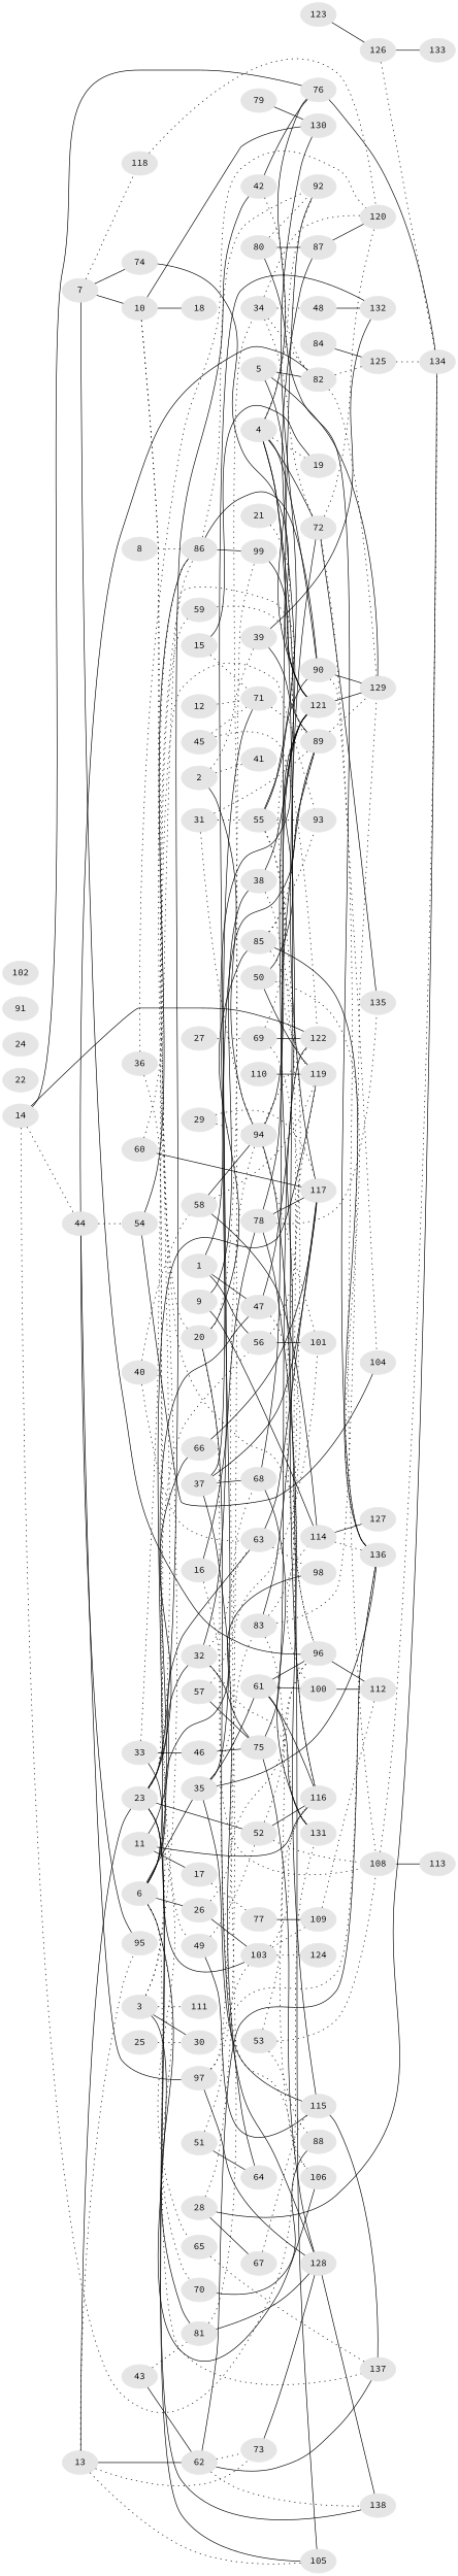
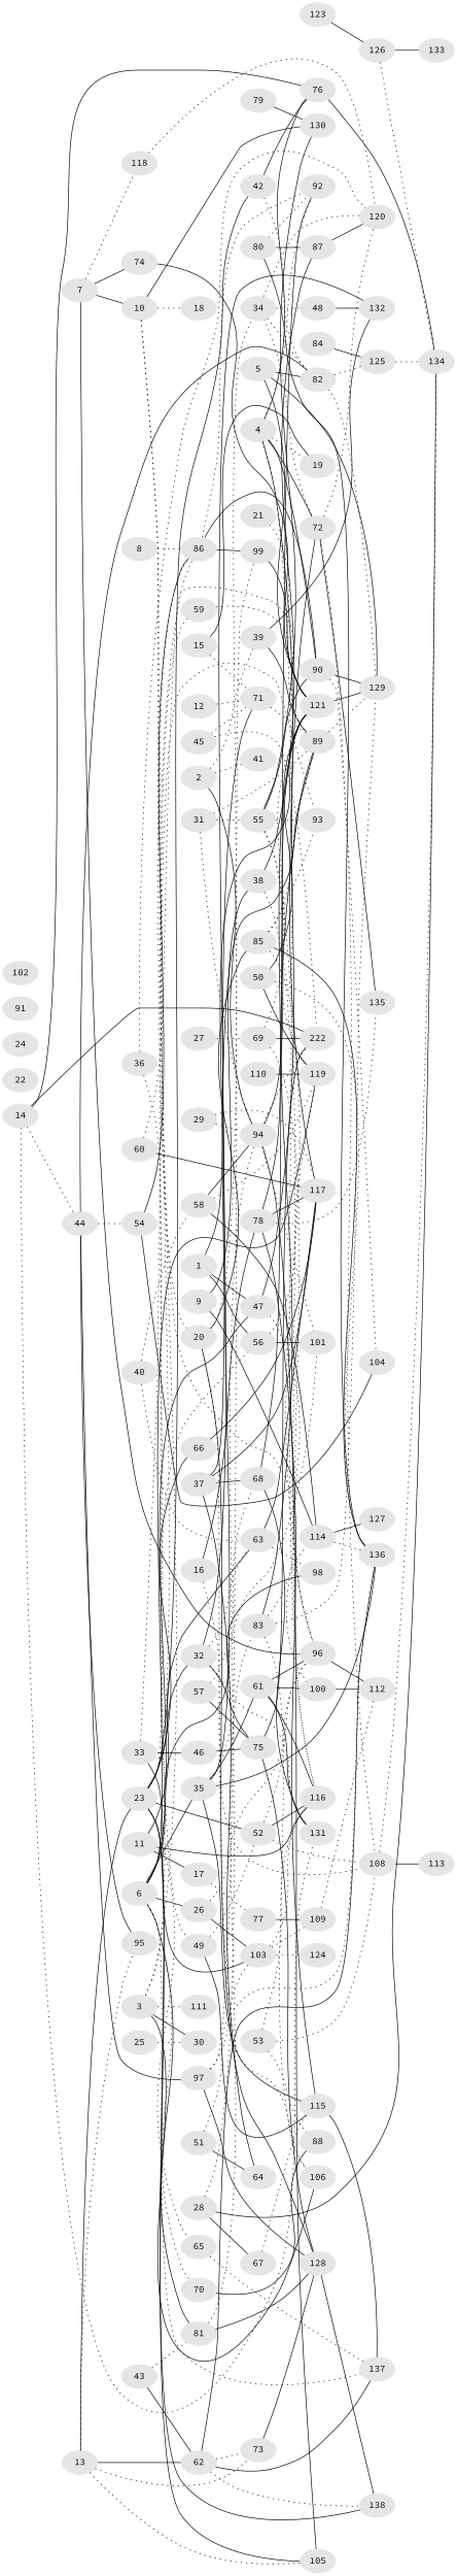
  graph {
    fontname="Source Code Pro"
    rankdir=LR
    node [color=gray90 fontname="Source Code Pro" style=filled]
    edge [fontname="Source Code Pro" style=solid]
    1
    47
    56
    121
    72
    96
    119
    101
    129
    2
    39
    41
    94
    89
    132
    105
-   122
+   122 [label=222]
    3
    30
    86
    106
    111
    90
    92
    99
    4
    19
    76
    116
    117
    108
    120
    135
    134
    104
    5
    82
    125
    6
    26
    35
    70
    81
    98
    137
    103
    61
    115
    136
    88
    128
    83
    7
    10
    74
    118
    18
    20
    100
    130
    112
    8
    9
    38
    114
    87
    127
    34
    85
    11
    17
    63
    77
    12
    71
    13
    23
    62
    73
    95
    32
    42
    52
    59
    65
    66
    93
    138
    14
    44
    131
    54
    97
    15
    16
    78
    113
    109
    48
    21
    22
    75
    24
    25
    124
    27
    69
    28
    67
    29
    31
    55
    33
    46
    36
    49
    37
    64
    68
    40
    58
    43
    45
    50
    51
    53
    57
    60
    79
    80
    84
    91
    102
    110
    123
    126
    133
    1 -- 47
    1 -- 56
    1 -- 121
    47 -- 72
    47 -- 96 [style=dotted]
    56 -- 119 [style=dotted]
    56 -- 101
    121 -- 129
    72 -- 108 [style=dotted]
    72 -- 120 [style=dotted]
    72 -- 135
    96 -- 112
    2 -- 39 [style=dotted]
    2 -- 41 [style=dotted]
    2 -- 94
    39 -- 89
    39 -- 132
    94 -- 121
    94 -- 101 [style=dotted]
    94 -- 105
    94 -- 122 [style=dotted]
    89 -- 129 [style=dotted]
    3 -- 56 [style=dotted]
    3 -- 30
    3 -- 86 [style=dotted]
    3 -- 106
    3 -- 111 [style=dotted]
    86 -- 90
    86 -- 92 [style=dotted]
    86 -- 99
    90 -- 129
    90 -- 104 [style=dotted]
    99 -- 121
    4 -- 72
    4 -- 90
    4 -- 92 [style=dotted]
    4 -- 19 [style=dotted]
    4 -- 76
-   4 -- 116
+   4 -- 116 [style=dotted]
    4 -- 117
    76 -- 134
    108 -- 134 [style=dotted]
    108 -- 113
    5 -- 121
    5 -- 129
    5 -- 82
    82 -- 129 [style=dotted]
    82 -- 125 [style=dotted]
    125 -- 134 [style=dotted]
    6 -- 47
    6 -- 119
    6 -- 26
    6 -- 35
    6 -- 70 [style=dotted]
    6 -- 81
    6 -- 98
    6 -- 137 [style=dotted]
    26 -- 96 [style=dotted]
    26 -- 103
    35 -- 101 [style=dotted]
    35 -- 89
    35 -- 61
    35 -- 115
    35 -- 136
    70 -- 88
    81 -- 128
    81 -- 83 [style=dotted]
    103 -- 116 [style=dotted]
    103 -- 109 [style=dotted]
    103 -- 124 [style=dotted]
    61 -- 96
    61 -- 116
    61 -- 100
    61 -- 131
    115 -- 137
    128 -- 138
    83 -- 129 [style=dotted]
    83 -- 89
    83 -- 106 [style=dotted]
    83 -- 114 [style=dotted]
    7 -- 96
    7 -- 10
    7 -- 74
    7 -- 118 [style=dotted]
-   10 -- 18
+   10 -- 18 [style=dotted]
    10 -- 20 [style=dotted]
    10 -- 100 [style=dotted]
    10 -- 130
    74 -- 121
    118 -- 120 [style=dotted]
    20 -- 106 [style=dotted]
    20 -- 128
    20 -- 34 [style=dotted]
    20 -- 85
    100 -- 112
    8 -- 86 [style=dotted]
    9 -- 38
    9 -- 114
    38 -- 96 [style=dotted]
    38 -- 87
    114 -- 136 [style=dotted]
    114 -- 127
    87 -- 120
    34 -- 72 [style=dotted]
    34 -- 120 [style=dotted]
    34 -- 82 [style=dotted]
    34 -- 48 [style=dotted]
    85 -- 119 [style=dotted]
    85 -- 89 [style=dotted]
    85 -- 136
    85 -- 93 [style=dotted]
    11 -- 116
    11 -- 17
    11 -- 63
    17 -- 77 [style=dotted]
    63 -- 117
    63 -- 98 [style=dotted]
    77 -- 109
    12 -- 71 [style=dotted]
    71 -- 89 [style=dotted]
    13 -- 105 [style=dotted]
    13 -- 23
    13 -- 62
    13 -- 73 [style=dotted]
    13 -- 95 [style=dotted]
    23 -- 105
    23 -- 32
    23 -- 42
    23 -- 52
    23 -- 59 [style=dotted]
    23 -- 65 [style=dotted]
    23 -- 66
    23 -- 93 [style=dotted]
    23 -- 138
    62 -- 137
    62 -- 136
    62 -- 73 [style=dotted]
    62 -- 138 [style=dotted]
    73 -- 128
    32 -- 63 [style=dotted]
    32 -- 71
    32 -- 131 [style=dotted]
    32 -- 75
    42 -- 76
    42 -- 82 [style=dotted]
    52 -- 96 [style=dotted]
    52 -- 116
    52 -- 108 [style=dotted]
    59 -- 89 [style=dotted]
    65 -- 137 [style=dotted]
    66 -- 117
    14 -- 122
    14 -- 76
    14 -- 44 [style=dotted]
    14 -- 131 [style=dotted]
    44 -- 82
    44 -- 95
    44 -- 54 [style=dotted]
    44 -- 97
    54 -- 86
    54 -- 104
    97 -- 99 [style=dotted]
    97 -- 103 [style=dotted]
    97 -- 128
    15 -- 19
    15 -- 71 [style=dotted]
    16 -- 108 [style=dotted]
    16 -- 78
    78 -- 121
    78 -- 117
    78 -- 135 [style=dotted]
    78 -- 115
    109 -- 112 [style=dotted]
    48 -- 132
    21 -- 121 [style=dotted]
    75 -- 122
    75 -- 128
    25 -- 30 [style=dotted]
    27 -- 69 [style=dotted]
    69 -- 121 [style=dotted]
    69 -- 96 [style=dotted]
    69 -- 122
    28 -- 94 [style=dotted]
    28 -- 134
    28 -- 67
    67 -- 115 [style=dotted]
    29 -- 94 [style=dotted]
    29 -- 117 [style=dotted]
    31 -- 94 [style=dotted]
    31 -- 89 [style=dotted]
    31 -- 55 [style=dotted]
    55 -- 119 [style=dotted]
    55 -- 90
    55 -- 116 [style=dotted]
    55 -- 130
    55 -- 93 [style=dotted]
    33 -- 89 [style=dotted]
    33 -- 103
    33 -- 46
    46 -- 75
    36 -- 120 [style=dotted]
    36 -- 49 [style=dotted]
    49 -- 115
    49 -- 52 [style=dotted]
    37 -- 132
    37 -- 117
    37 -- 64
    37 -- 68
    68 -- 92
    68 -- 131
    40 -- 63 [style=dotted]
    40 -- 58 [style=dotted]
    58 -- 119 [style=dotted]
    58 -- 94
    58 -- 114
    43 -- 81 [style=dotted]
    43 -- 62
    45 -- 122 [style=dotted]
    45 -- 71 [style=dotted]
    50 -- 121
    50 -- 119
    50 -- 136 [style=dotted]
    51 -- 136 [style=dotted]
    51 -- 64
    53 -- 116 [style=dotted]
    53 -- 108 [style=dotted]
    53 -- 88 [style=dotted]
    57 -- 75
    57 -- 68 [style=dotted]
    60 -- 86 [style=dotted]
    60 -- 117
    79 -- 130
    80 -- 92 [style=dotted]
    80 -- 136
    80 -- 87
    84 -- 125
    110 -- 119
    123 -- 126
    126 -- 134 [style=dotted]
    126 -- 133
  }
